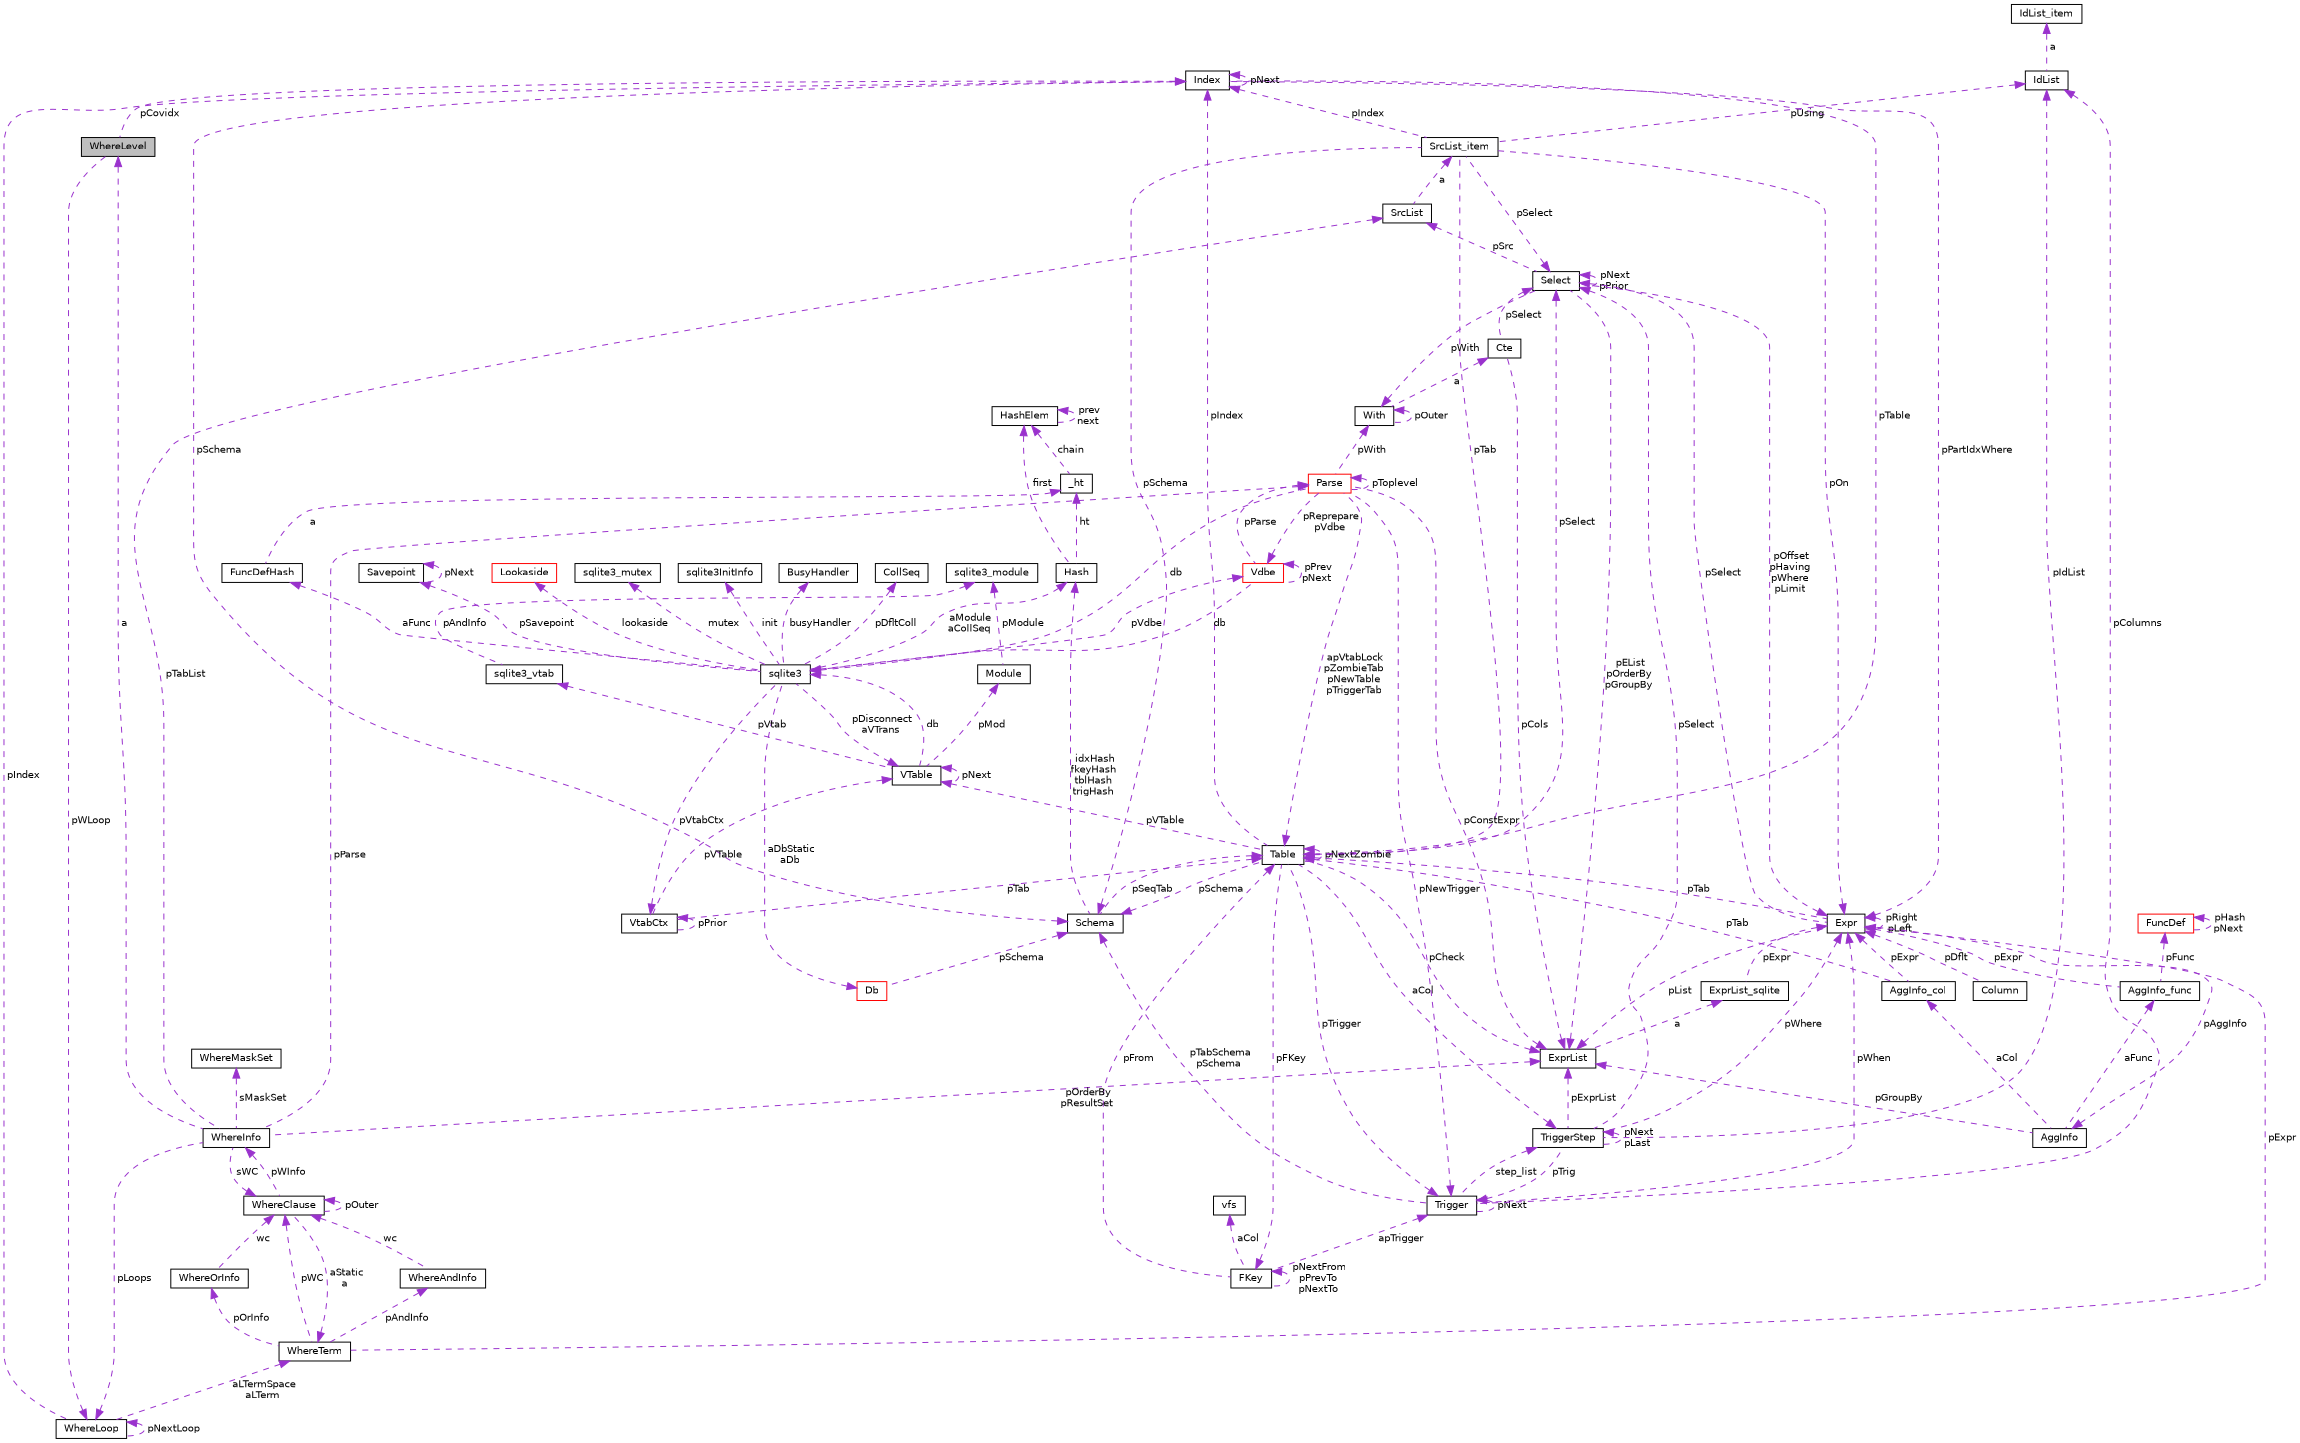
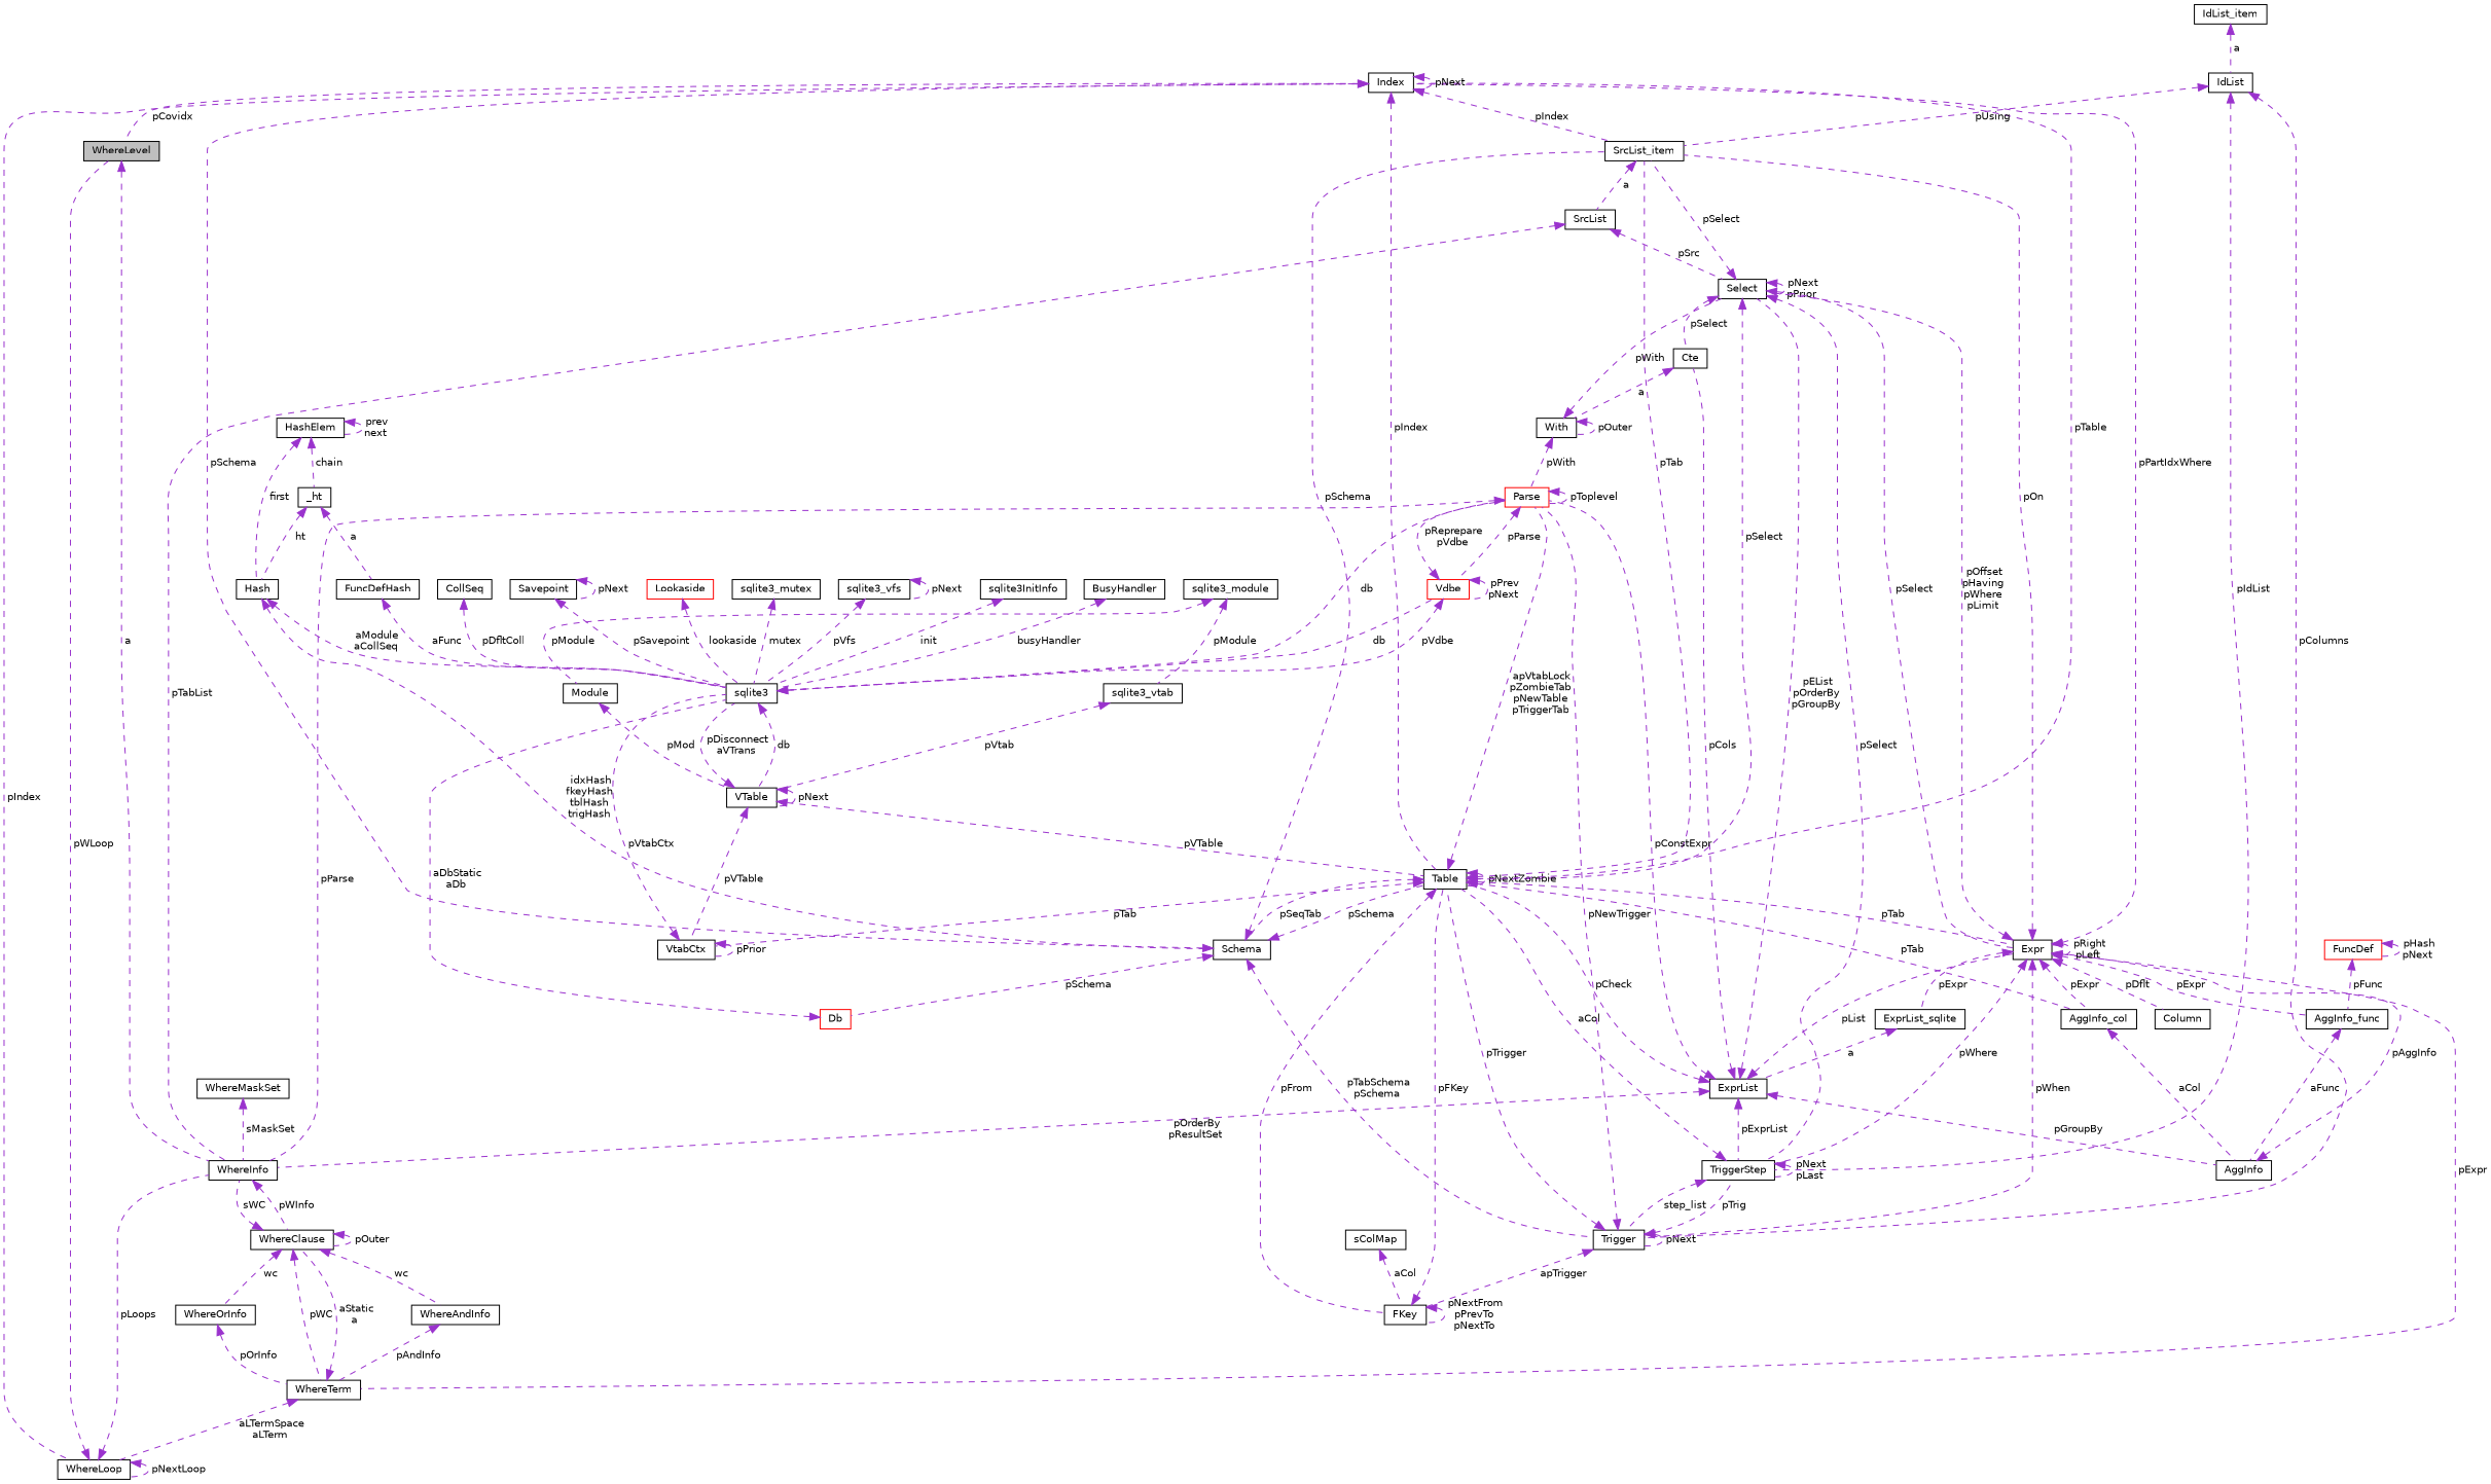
  digraph {
    node [color=black fillcolor=white fontname=Helvetica fontsize=10 shape=record style=filled]
    edge [color=darkorchid3 dir=back fontname=Helvetica fontsize=10 labelfontname=Helvetica labelfontsize=10 style=dashed]
    n1 [fillcolor=grey75 fontcolor=black height=0.2 label=WhereLevel width=0.4]
    n2 [height=0.2 label=WhereInfo width=0.4]
    n3 [height=0.2 label=WhereClause width=0.4]
    n4 [height=0.2 label=WhereLoop width=0.4]
    n5 [height=0.2 label=WhereTerm width=0.4]
    n6 [height=0.2 label=WhereAndInfo width=0.4]
    n7 [height=0.2 label=WhereOrInfo width=0.4]
    n8 [height=0.2 label=WhereMaskSet width=0.4]
    n9 [height=0.2 label=SrcList width=0.4]
    n10 [height=0.2 label=Select width=0.4]
    n11 [height=0.2 label=SrcList_item width=0.4]
    n12 [height=0.2 label=Table width=0.4]
    n13 [height=0.2 label=Expr width=0.4]
    n14 [height=0.2 label=TriggerStep width=0.4]
    n15 [height=0.2 label=Cte width=0.4]
    n16 [height=0.2 label=Schema width=0.4]
    n17 [height=0.2 label=Trigger width=0.4]
    n18 [color=red height=0.2 label=Db width=0.4]
    n19 [height=0.2 label=Index width=0.4]
    n20 [height=0.2 label=AggInfo_col width=0.4]
    n21 [height=0.2 label=FKey width=0.4]
    n22 [color=red height=0.2 label=Parse width=0.4]
    n23 [height=0.2 label=VtabCtx width=0.4]
    n24 [height=0.2 label=sqlite3 width=0.4]
    n25 [height=0.2 label=Column width=0.4]
    n26 [height=0.2 label=AggInfo_func width=0.4]
    n27 [height=0.2 label=ExprList_sqlite width=0.4]
    n28 [height=0.2 label=AggInfo width=0.4]
    n29 [color=red height=0.2 label=Vdbe width=0.4]
    n30 [height=0.2 label=ExprList width=0.4]
    n31 [color=red height=0.2 label=FuncDef width=0.4]
    n32 [height=0.2 label=FuncDefHash width=0.4]
    n33 [height=0.2 label=With width=0.4]
-   n34 [height=0.2 label=vfs width=0.4]
+   n34 [height=0.2 label=sColMap width=0.4]
    n35 [height=0.2 label=IdList width=0.4]
    n36 [height=0.2 label=IdList_item width=0.4]
    n37 [height=0.2 label=VTable width=0.4]
    n38 [height=0.2 label=Savepoint width=0.4]
    n39 [color=red height=0.2 label=Lookaside width=0.4]
    n40 [height=0.2 label=sqlite3_mutex width=0.4]
+   n41 [height=0.2 label=sqlite3_vfs width=0.4]
    n42 [height=0.2 label=sqlite3InitInfo width=0.4]
    n43 [height=0.2 label=BusyHandler width=0.4]
    n44 [height=0.2 label=CollSeq width=0.4]
    n45 [height=0.2 label=Hash width=0.4]
    n46 [height=0.2 label=_ht width=0.4]
    n47 [height=0.2 label=HashElem width=0.4]
    n48 [height=0.2 label=Module width=0.4]
    n49 [height=0.2 label=sqlite3_module width=0.4]
    n50 [height=0.2 label=sqlite3_vtab width=0.4]
    n1 -> n2 [label=" a"]
    n2 -> n3 [label=" pWInfo"]
    n3 -> n2 [label=" sWC"]
    n3 -> n3 [label=" pOuter"]
    n3 -> n5 [label=" pWC"]
    n3 -> n6 [label=" wc"]
    n3 -> n7 [label=" wc"]
    n4 -> n1 [label=" pWLoop"]
    n4 -> n2 [label=" pLoops"]
    n4 -> n4 [label=" pNextLoop"]
    n5 -> n3 [label=" aStatic\na"]
    n5 -> n4 [label=" aLTermSpace\naLTerm"]
    n6 -> n5 [label=" pAndInfo"]
    n7 -> n5 [label=" pOrInfo"]
    n8 -> n2 [label=" sMaskSet"]
    n9 -> n2 [label=" pTabList"]
    n9 -> n10 [label=" pSrc"]
    n10 -> n10 [label=" pNext\npPrior"]
    n10 -> n11 [label=" pSelect"]
    n10 -> n12 [label=" pSelect"]
    n10 -> n13 [label=" pSelect"]
    n10 -> n14 [label=" pSelect"]
    n10 -> n15 [label=" pSelect"]
    n11 -> n9 [label=" a"]
    n12 -> n11 [label=" pTab"]
    n12 -> n12 [label=" pNextZombie"]
    n12 -> n13 [label=" pTab"]
    n12 -> n16 [label=" pSeqTab"]
    n12 -> n19 [label=" pTable"]
    n12 -> n20 [label=" pTab"]
    n12 -> n21 [label=" pFrom"]
    n12 -> n22 [label=" apVtabLock\npZombieTab\npNewTable\npTriggerTab"]
    n12 -> n23 [label=" pTab"]
    n13 -> n5 [label=" pExpr"]
    n13 -> n10 [label=" pOffset\npHaving\npWhere\npLimit"]
    n13 -> n11 [label=" pOn"]
    n13 -> n13 [label=" pRight\npLeft"]
    n13 -> n14 [label=" pWhere"]
    n13 -> n17 [label=" pWhen"]
    n13 -> n19 [label=" pPartIdxWhere"]
    n13 -> n20 [label=" pExpr"]
    n13 -> n25 [label=" pDflt"]
    n13 -> n26 [label=" pExpr"]
    n13 -> n27 [label=" pExpr"]
    n14 -> n12 [label=" aCol"]
    n14 -> n14 [label=" pNext\npLast"]
    n14 -> n17 [label=" step_list"]
    n15 -> n33 [label=" a"]
    n16 -> n11 [label=" pSchema"]
    n16 -> n12 [label=" pSchema"]
    n16 -> n17 [label=" pTabSchema\npSchema"]
    n16 -> n18 [label=" pSchema"]
    n16 -> n19 [label=" pSchema"]
    n17 -> n12 [label=" pTrigger"]
    n17 -> n14 [label=" pTrig"]
    n17 -> n17 [label=" pNext"]
    n17 -> n21 [label=" apTrigger"]
    n17 -> n22 [label=" pNewTrigger"]
    n18 -> n24 [label=" aDbStatic\naDb"]
    n19 -> n1 [label=" pCovidx"]
    n19 -> n4 [label=" pIndex"]
    n19 -> n11 [label=" pIndex"]
    n19 -> n12 [label=" pIndex"]
    n19 -> n19 [label=" pNext"]
    n20 -> n28 [label=" aCol"]
    n21 -> n12 [label=" pFKey"]
    n21 -> n21 [label=" pNextFrom\npPrevTo\npNextTo"]
    n22 -> n2 [label=" pParse"]
    n22 -> n22 [label=" pToplevel"]
    n22 -> n29 [label=" pParse"]
    n23 -> n23 [label=" pPrior"]
    n23 -> n24 [label=" pVtabCtx"]
    n24 -> n22 [label=" db"]
    n24 -> n29 [label=" db"]
    n24 -> n37 [label=" db"]
    n26 -> n28 [label=" aFunc"]
    n27 -> n30 [label=" a"]
    n28 -> n13 [label=" pAggInfo"]
    n29 -> n22 [label=" pReprepare\npVdbe"]
    n29 -> n24 [label=" pVdbe"]
    n29 -> n29 [label=" pPrev\npNext"]
    n30 -> n2 [label=" pOrderBy\npResultSet"]
    n30 -> n10 [label=" pEList\npOrderBy\npGroupBy"]
    n30 -> n12 [label=" pCheck"]
    n30 -> n13 [label=" pList"]
    n30 -> n14 [label=" pExprList"]
    n30 -> n15 [label=" pCols"]
    n30 -> n22 [label=" pConstExpr"]
    n30 -> n28 [label=" pGroupBy"]
    n31 -> n26 [label=" pFunc"]
    n31 -> n31 [label=" pHash\npNext"]
    n32 -> n24 [label=" aFunc"]
    n33 -> n10 [label=" pWith"]
    n33 -> n22 [label=" pWith"]
    n33 -> n33 [label=" pOuter"]
    n34 -> n21 [label=" aCol"]
    n35 -> n11 [label=" pUsing"]
    n35 -> n14 [label=" pIdList"]
    n35 -> n17 [label=" pColumns"]
    n36 -> n35 [label=" a"]
    n37 -> n12 [label=" pVTable"]
    n37 -> n23 [label=" pVTable"]
    n37 -> n24 [label=" pDisconnect\naVTrans"]
    n37 -> n37 [label=" pNext"]
    n38 -> n24 [label=" pSavepoint"]
    n38 -> n38 [label=" pNext"]
    n39 -> n24 [label=" lookaside"]
    n40 -> n24 [label=" mutex"]
+   n41 -> n24 [label=" pVfs"]
+   n41 -> n41 [label=" pNext"]
    n42 -> n24 [label=" init"]
    n43 -> n24 [label=" busyHandler"]
    n44 -> n24 [label=" pDfltColl"]
    n45 -> n16 [label=" idxHash\nfkeyHash\ntblHash\ntrigHash"]
    n45 -> n24 [label=" aModule\naCollSeq"]
    n46 -> n32 [label=" a"]
    n46 -> n45 [label=" ht"]
    n47 -> n45 [label=" first"]
    n47 -> n46 [label=" chain"]
    n47 -> n47 [label=" prev\nnext"]
    n48 -> n37 [label=" pMod"]
    n49 -> n48 [label=" pModule"]
-   n49 -> n50 [label=" pAndInfo"]
+   n49 -> n50 [label=" pModule"]
    n50 -> n37 [label=" pVtab"]
  }
